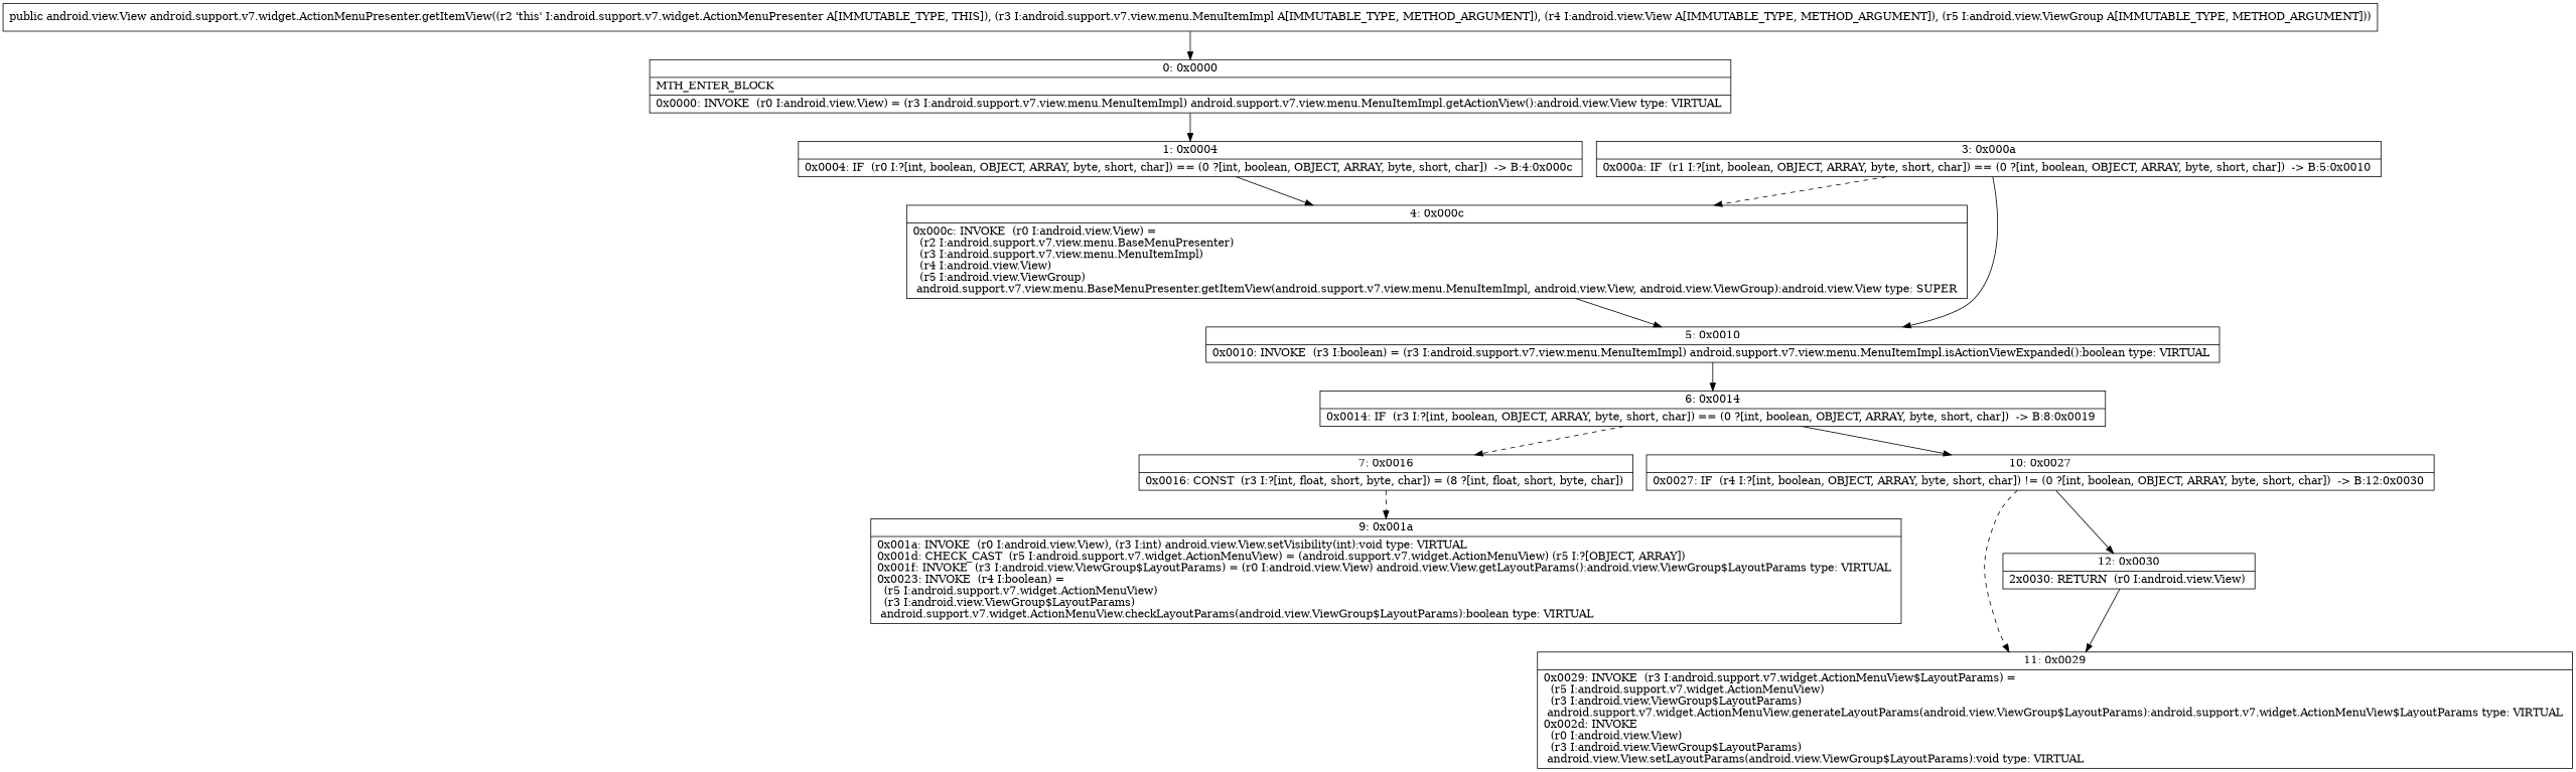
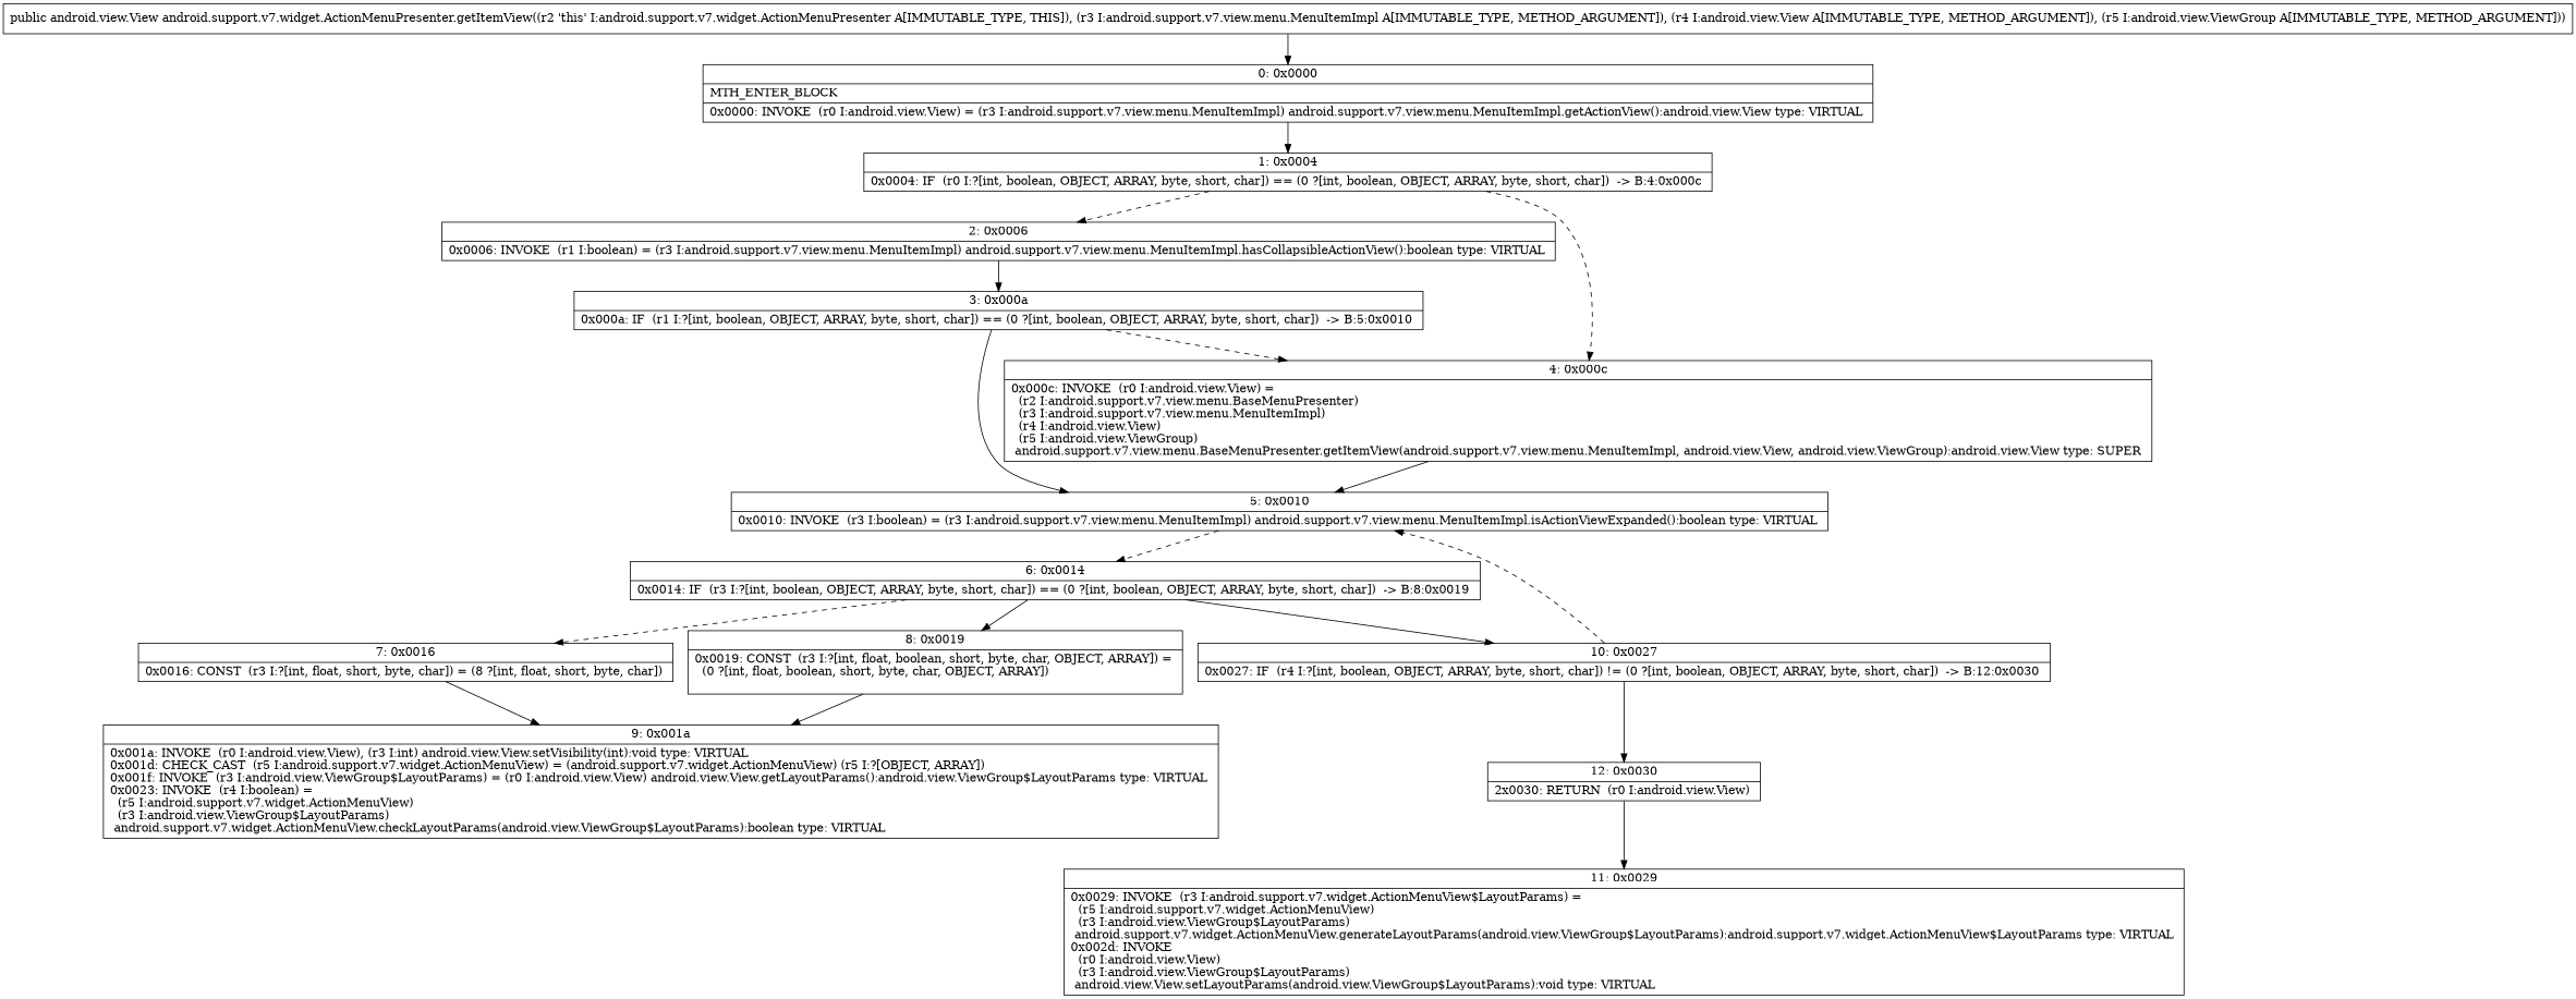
  digraph {
    node [shape=record]
    n1 [label="{0\:\ 0x0000|MTH_ENTER_BLOCK\l|0x0000: INVOKE  (r0 I:android.view.View) = (r3 I:android.support.v7.view.menu.MenuItemImpl) android.support.v7.view.menu.MenuItemImpl.getActionView():android.view.View type: VIRTUAL \l}"]
    n2 [label="{1\:\ 0x0004|0x0004: IF  (r0 I:?[int, boolean, OBJECT, ARRAY, byte, short, char]) == (0 ?[int, boolean, OBJECT, ARRAY, byte, short, char])  \-\> B:4:0x000c \l}"]
+   n3 [label="{2\:\ 0x0006|0x0006: INVOKE  (r1 I:boolean) = (r3 I:android.support.v7.view.menu.MenuItemImpl) android.support.v7.view.menu.MenuItemImpl.hasCollapsibleActionView():boolean type: VIRTUAL \l}"]
    n4 [label="{4\:\ 0x000c|0x000c: INVOKE  (r0 I:android.view.View) = \l  (r2 I:android.support.v7.view.menu.BaseMenuPresenter)\l  (r3 I:android.support.v7.view.menu.MenuItemImpl)\l  (r4 I:android.view.View)\l  (r5 I:android.view.ViewGroup)\l android.support.v7.view.menu.BaseMenuPresenter.getItemView(android.support.v7.view.menu.MenuItemImpl, android.view.View, android.view.ViewGroup):android.view.View type: SUPER \l}"]
    n5 [label="{3\:\ 0x000a|0x000a: IF  (r1 I:?[int, boolean, OBJECT, ARRAY, byte, short, char]) == (0 ?[int, boolean, OBJECT, ARRAY, byte, short, char])  \-\> B:5:0x0010 \l}"]
    n6 [label="{5\:\ 0x0010|0x0010: INVOKE  (r3 I:boolean) = (r3 I:android.support.v7.view.menu.MenuItemImpl) android.support.v7.view.menu.MenuItemImpl.isActionViewExpanded():boolean type: VIRTUAL \l}"]
    n7 [label="{6\:\ 0x0014|0x0014: IF  (r3 I:?[int, boolean, OBJECT, ARRAY, byte, short, char]) == (0 ?[int, boolean, OBJECT, ARRAY, byte, short, char])  \-\> B:8:0x0019 \l}"]
    n8 [label="{7\:\ 0x0016|0x0016: CONST  (r3 I:?[int, float, short, byte, char]) = (8 ?[int, float, short, byte, char]) \l}"]
+   n9 [label="{8\:\ 0x0019|0x0019: CONST  (r3 I:?[int, float, boolean, short, byte, char, OBJECT, ARRAY]) = \l  (0 ?[int, float, boolean, short, byte, char, OBJECT, ARRAY])\l \l}"]
    n10 [label="{10\:\ 0x0027|0x0027: IF  (r4 I:?[int, boolean, OBJECT, ARRAY, byte, short, char]) != (0 ?[int, boolean, OBJECT, ARRAY, byte, short, char])  \-\> B:12:0x0030 \l}"]
    n11 [label="{9\:\ 0x001a|0x001a: INVOKE  (r0 I:android.view.View), (r3 I:int) android.view.View.setVisibility(int):void type: VIRTUAL \l0x001d: CHECK_CAST  (r5 I:android.support.v7.widget.ActionMenuView) = (android.support.v7.widget.ActionMenuView) (r5 I:?[OBJECT, ARRAY]) \l0x001f: INVOKE  (r3 I:android.view.ViewGroup$LayoutParams) = (r0 I:android.view.View) android.view.View.getLayoutParams():android.view.ViewGroup$LayoutParams type: VIRTUAL \l0x0023: INVOKE  (r4 I:boolean) = \l  (r5 I:android.support.v7.widget.ActionMenuView)\l  (r3 I:android.view.ViewGroup$LayoutParams)\l android.support.v7.widget.ActionMenuView.checkLayoutParams(android.view.ViewGroup$LayoutParams):boolean type: VIRTUAL \l}"]
    n12 [label="{11\:\ 0x0029|0x0029: INVOKE  (r3 I:android.support.v7.widget.ActionMenuView$LayoutParams) = \l  (r5 I:android.support.v7.widget.ActionMenuView)\l  (r3 I:android.view.ViewGroup$LayoutParams)\l android.support.v7.widget.ActionMenuView.generateLayoutParams(android.view.ViewGroup$LayoutParams):android.support.v7.widget.ActionMenuView$LayoutParams type: VIRTUAL \l0x002d: INVOKE  \l  (r0 I:android.view.View)\l  (r3 I:android.view.ViewGroup$LayoutParams)\l android.view.View.setLayoutParams(android.view.ViewGroup$LayoutParams):void type: VIRTUAL \l}"]
    n13 [label="{12\:\ 0x0030|2x0030: RETURN  (r0 I:android.view.View) \l}"]
    n14 [label="{public android.view.View android.support.v7.widget.ActionMenuPresenter.getItemView((r2 'this' I:android.support.v7.widget.ActionMenuPresenter A[IMMUTABLE_TYPE, THIS]), (r3 I:android.support.v7.view.menu.MenuItemImpl A[IMMUTABLE_TYPE, METHOD_ARGUMENT]), (r4 I:android.view.View A[IMMUTABLE_TYPE, METHOD_ARGUMENT]), (r5 I:android.view.ViewGroup A[IMMUTABLE_TYPE, METHOD_ARGUMENT])) }"]
    n1 -> n2
-   n2 -> n4
+   n2 -> n3 [style=dashed]
+   n2 -> n4 [style=dashed]
+   n3 -> n5
    n4 -> n6
    n5 -> n4 [style=dashed]
    n5 -> n6
-   n6 -> n7
+   n6 -> n7 [style=dashed]
    n7 -> n8 [style=dashed]
+   n7 -> n9
    n7 -> n10
-   n8 -> n11 [style=dashed]
-   n10 -> n12 [style=dashed]
+   n8 -> n11
+   n9 -> n11
+   n10 -> n6 [style=dashed]
    n10 -> n13
    n13 -> n12
    n14 -> n1
  }
